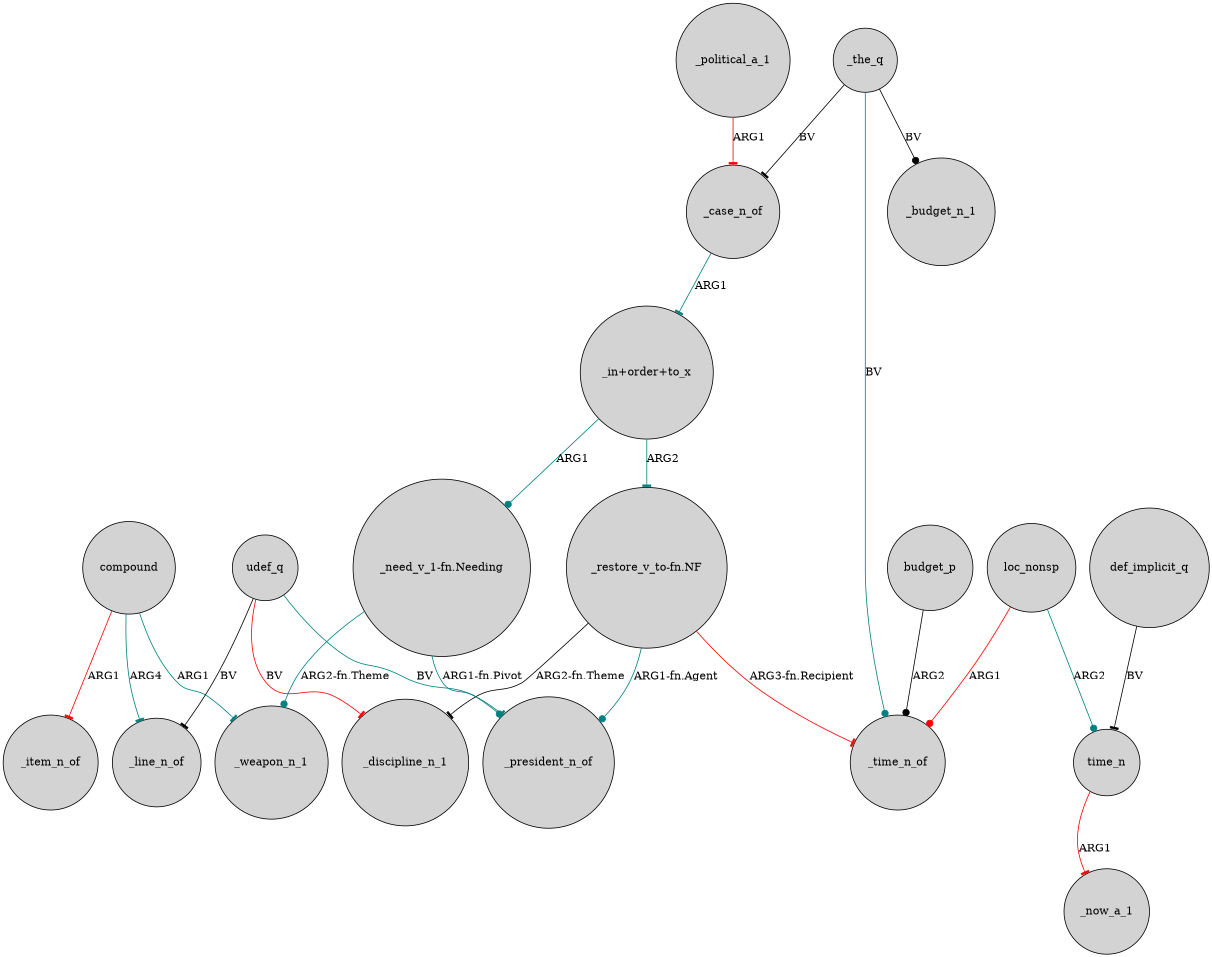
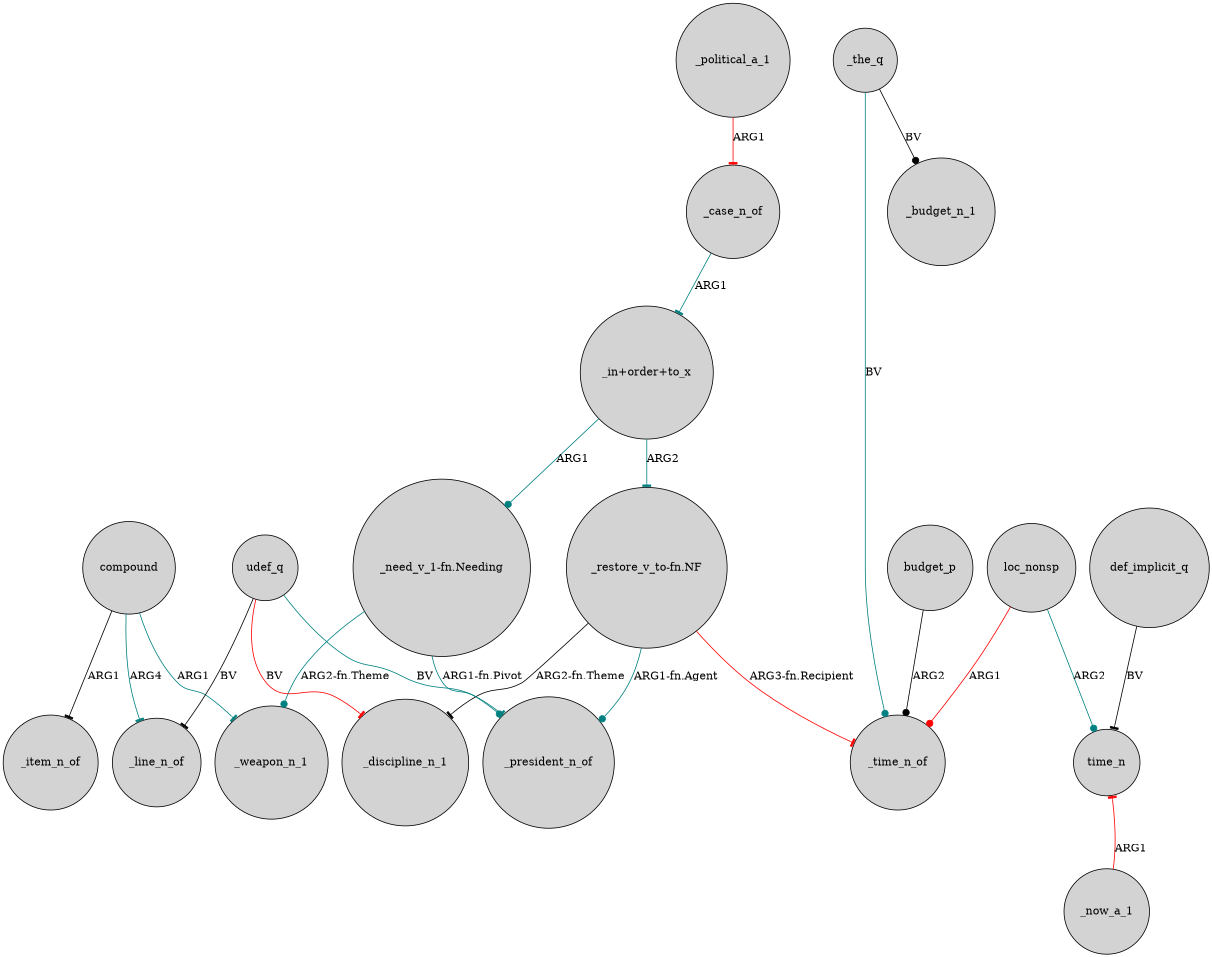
  digraph {
    node [shape=circle style=filled]
    edge [arrowhead=tee color=teal]
    compound
    _line_n_of
    _weapon_n_1
    _item_n_of
    "_need_v_1-fn.Needing"
    _president_n_of
    _the_q
    _budget_n_1
    _case_n_of
    _time_n_of
    "_in+order+to_x"
    "_restore_v_to-fn.NF"
    _discipline_n_1
    _political_a_1
    loc_nonsp
    time_n
    n17 [label=budget_p]
    udef_q
    _now_a_1
    def_implicit_q
    compound -> _line_n_of [label=ARG4]
    compound -> _weapon_n_1 [label=ARG1]
-   compound -> _item_n_of [color=red label=ARG1]
+   compound -> _item_n_of [color=black label=ARG1]
    "_need_v_1-fn.Needing" -> _weapon_n_1 [arrowhead=dot label="ARG2-fn.Theme"]
    "_need_v_1-fn.Needing" -> _president_n_of [arrowhead=dot label="ARG1-fn.Pivot"]
    _the_q -> _budget_n_1 [arrowhead=dot color=black label=BV]
-   _the_q -> _case_n_of [color=black label=BV]
    _the_q -> _time_n_of [arrowhead=dot label=BV]
    _case_n_of -> "_in+order+to_x" [label=ARG1]
    "_in+order+to_x" -> "_need_v_1-fn.Needing" [arrowhead=dot label=ARG1]
    "_in+order+to_x" -> "_restore_v_to-fn.NF" [label=ARG2]
    "_restore_v_to-fn.NF" -> _president_n_of [arrowhead=dot label="ARG1-fn.Agent"]
    "_restore_v_to-fn.NF" -> _time_n_of [color=red label="ARG3-fn.Recipient"]
    "_restore_v_to-fn.NF" -> _discipline_n_1 [color=black label="ARG2-fn.Theme"]
    _political_a_1 -> _case_n_of [color=red label=ARG1]
    loc_nonsp -> _time_n_of [arrowhead=dot color=red label=ARG1]
    loc_nonsp -> time_n [arrowhead=dot label=ARG2]
    n17 -> _time_n_of [arrowhead=dot color=black label=ARG2]
    udef_q -> _line_n_of [color=black label=BV]
    udef_q -> _president_n_of [label=BV]
    udef_q -> _discipline_n_1 [color=red label=BV]
-   time_n -> _now_a_1 [color=red label=ARG1]
+   _now_a_1 -> time_n [color=red label=ARG1]
    def_implicit_q -> time_n [color=black label=BV]
  }
